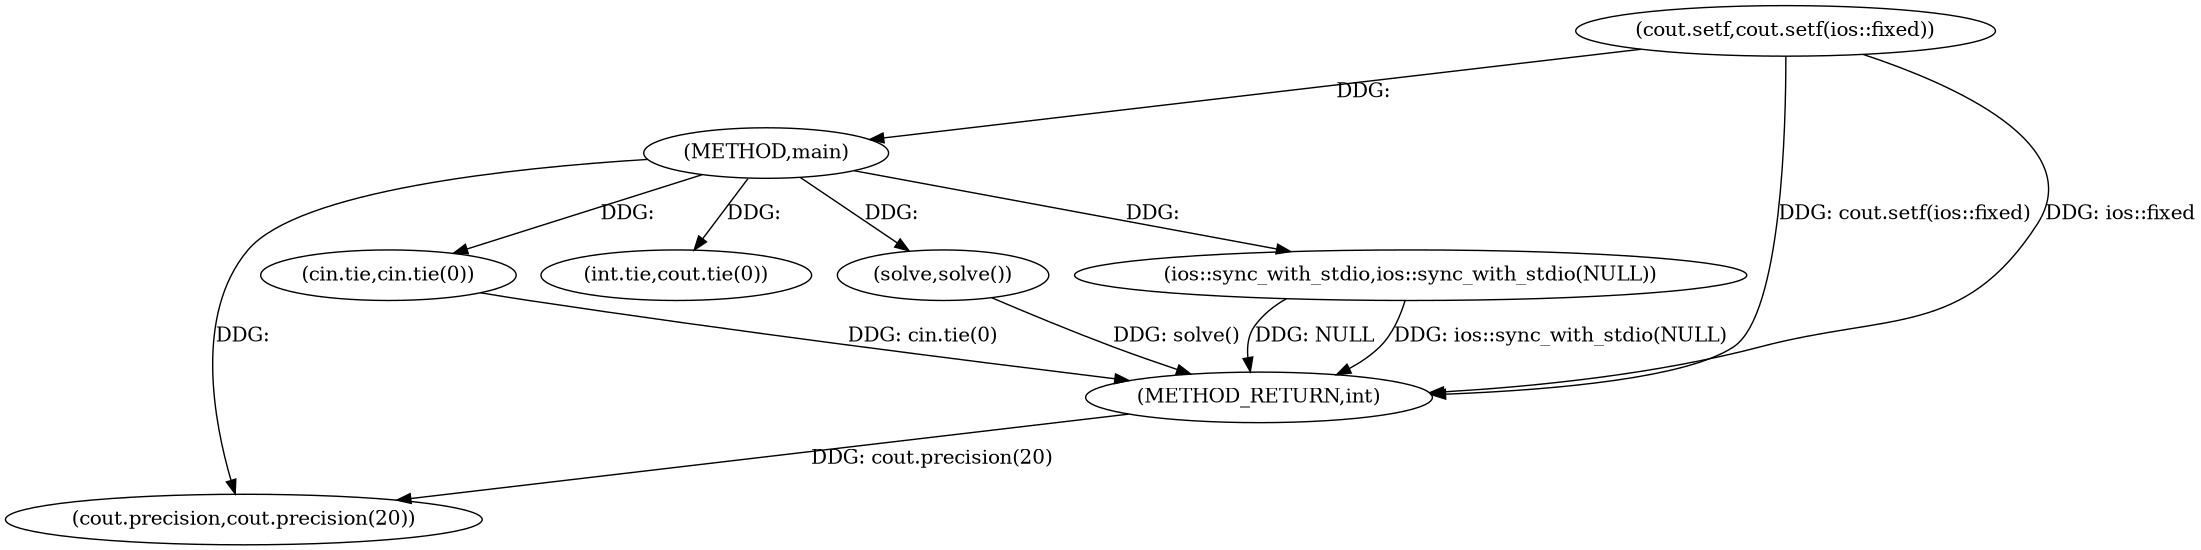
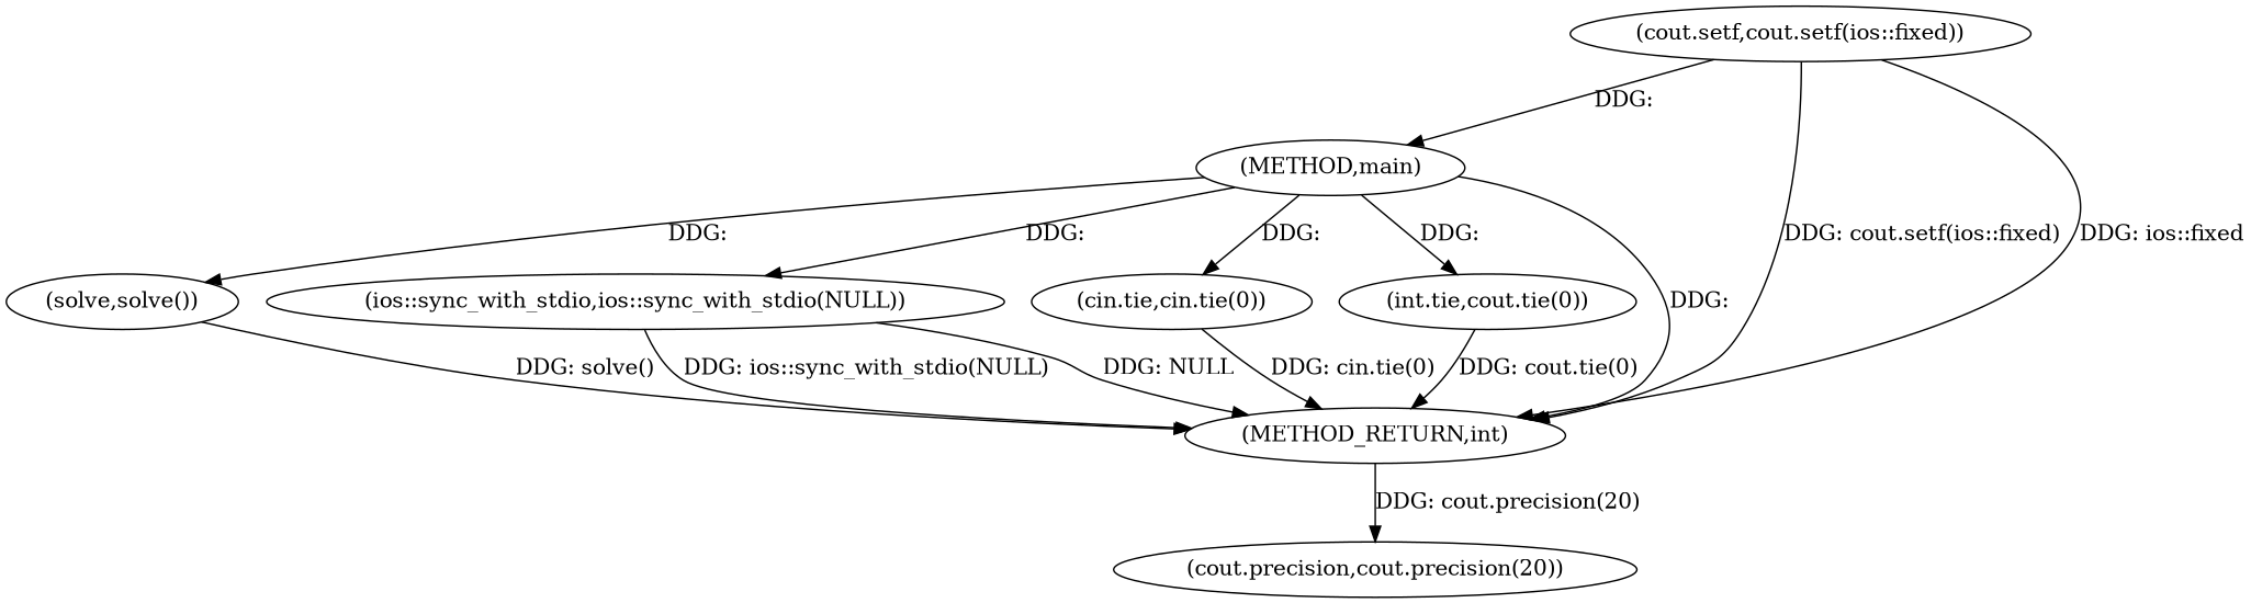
  digraph {
    n1 [label="(METHOD,main)"]
    n2 [label="(solve,solve())"]
    n3 [label="(ios::sync_with_stdio,ios::sync_with_stdio(NULL))"]
    n4 [label="(cout.precision,cout.precision(20))"]
    n5 [label="(cin.tie,cin.tie(0))"]
    n6 [label="(int.tie,cout.tie(0))"]
    n7 [label="(METHOD_RETURN,int)"]
    n8 [label="(cout.setf,cout.setf(ios::fixed))"]
    n1 -> n2 [label="DDG: "]
    n1 -> n3 [label="DDG: "]
-   n1 -> n4 [label="DDG: "]
+   n1 -> n7 [label="DDG: "]
    n1 -> n5 [label="DDG: "]
    n1 -> n6 [label="DDG: "]
    n2 -> n7 [label="DDG: solve()"]
    n3 -> n7 [label="DDG: ios::sync_with_stdio(NULL)"]
    n3 -> n7 [label="DDG: NULL"]
    n5 -> n7 [label="DDG: cin.tie(0)"]
+   n6 -> n7 [label="DDG: cout.tie(0)"]
    n7 -> n4 [label="DDG: cout.precision(20)"]
    n8 -> n1 [label="DDG: "]
    n8 -> n7 [label="DDG: cout.setf(ios::fixed)"]
    n8 -> n7 [label="DDG: ios::fixed"]
  }
